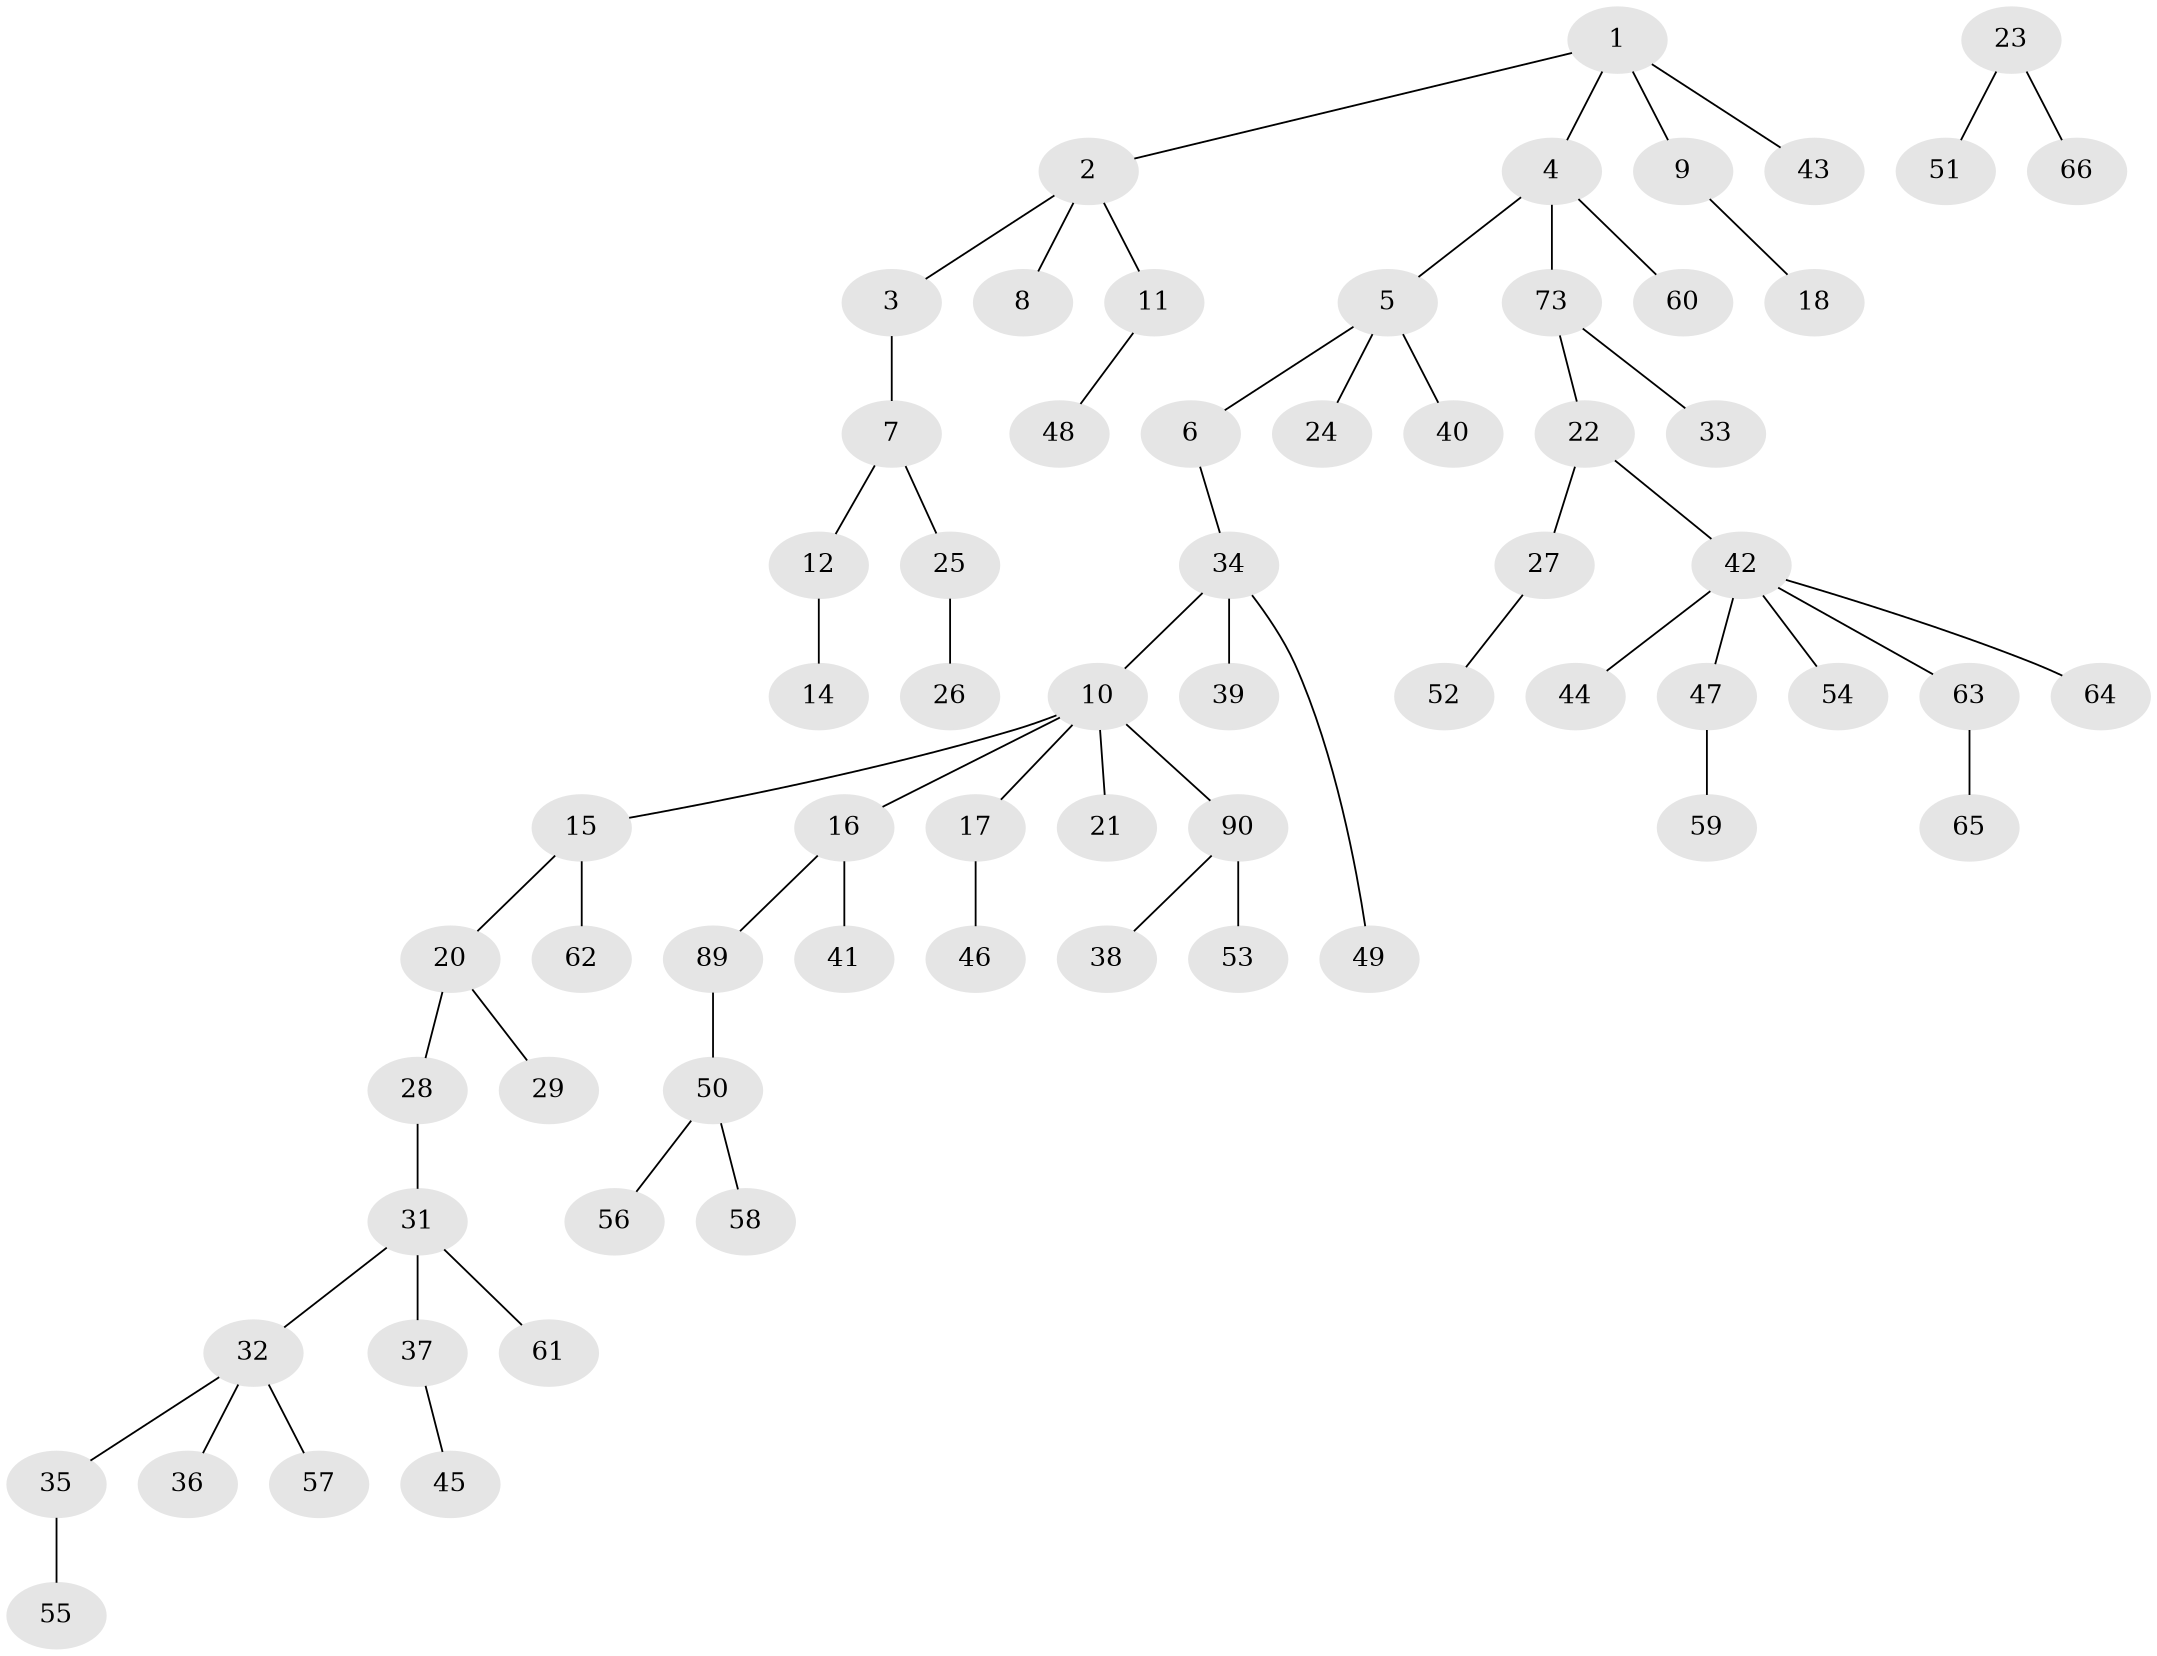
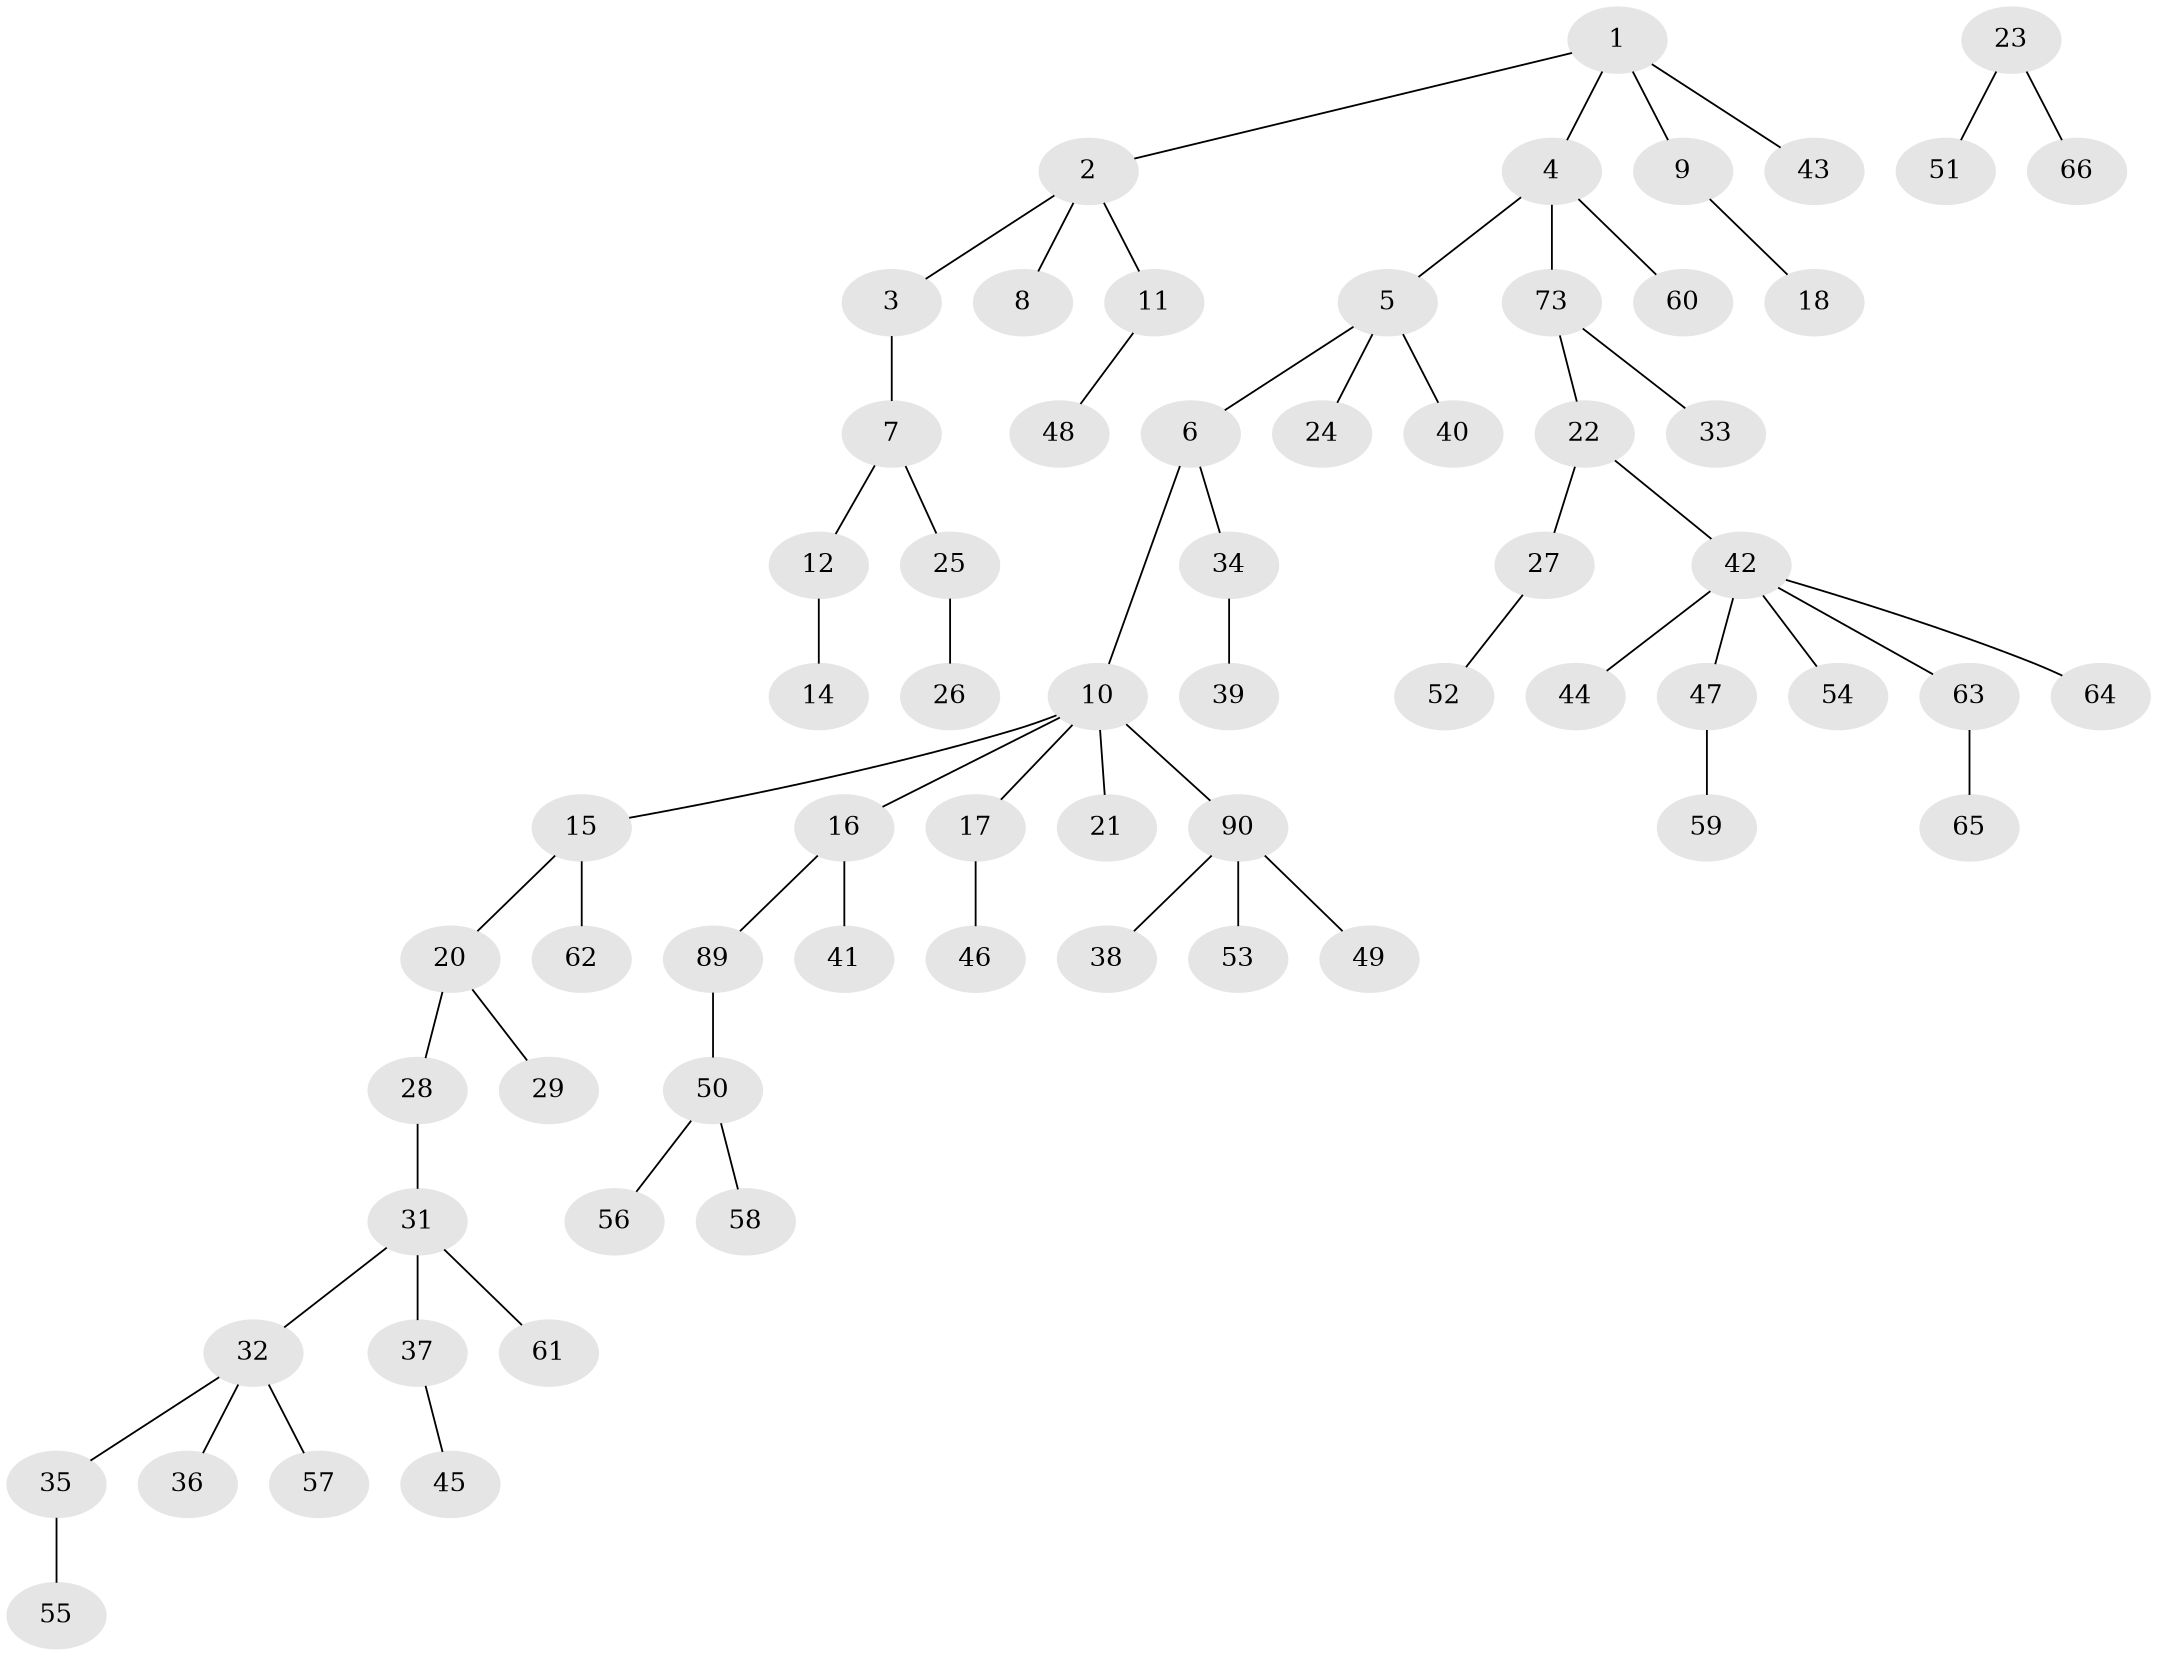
  graph {
    node [color=gray90 style=filled]
    1
    2
    4
    9
    43
    3
    8
    11
    5
    n10 [label=73]
    60
    18
    23
    51
    66
    7
    48
    12
    25
    6
    24
    40
    22
    33
    10
    34
    15
    16
    17
    21
    n31 [label=90]
    39
    14
    26
    20
    62
    n37 [label=89]
    41
    46
    38
    49
    53
    27
    42
    28
    29
    50
    56
    58
    31
    52
    44
    47
    54
    63
    64
    32
    37
    61
    35
    36
    57
    45
    55
    59
    65
    1 -- 2
    1 -- 4
    1 -- 9
    1 -- 43
    2 -- 3
    2 -- 8
    2 -- 11
    4 -- 5
    4 -- n10
    4 -- 60
    9 -- 18
    3 -- 7
    11 -- 48
    5 -- 6
    5 -- 24
    5 -- 40
    n10 -- 22
    n10 -- 33
    23 -- 51
    23 -- 66
    7 -- 12
    7 -- 25
    12 -- 14
    25 -- 26
-   34 -- 10
+   6 -- 10
    6 -- 34
    22 -- 27
    22 -- 42
    10 -- 15
    10 -- 16
    10 -- 17
    10 -- 21
    10 -- n31
    34 -- 39
    15 -- 20
    15 -- 62
    16 -- n37
    16 -- 41
    17 -- 46
    n31 -- 38
-   34 -- 49
+   n31 -- 49
    n31 -- 53
    20 -- 28
    20 -- 29
    n37 -- 50
    27 -- 52
    42 -- 44
    42 -- 47
    42 -- 54
    42 -- 63
    42 -- 64
    28 -- 31
    50 -- 56
    50 -- 58
    31 -- 32
    31 -- 37
    31 -- 61
    47 -- 59
    63 -- 65
    32 -- 35
    32 -- 36
    32 -- 57
    37 -- 45
    35 -- 55
  }
